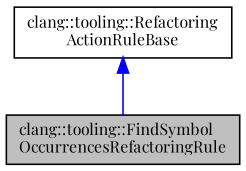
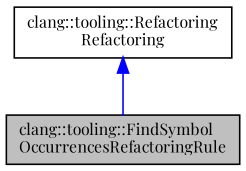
  digraph {
    fontname="Playfair Display"
    node [color=black fontname="Playfair Display" fontsize=10 shape=record]
    n1 [fillcolor=grey75 fontcolor=black height=0.2 label="clang::tooling::FindSymbol\lOccurrencesRefactoringRule" style=filled width=0.4]
-   n2 [height=0.2 label="clang::tooling::Refactoring\lActionRuleBase" width=0.4]
+   n2 [height=0.2 label="clang::tooling::Refactoring\lRefactoring" width=0.4]
    n2 -> n1 [color=blue dir=back fontname="Playfair Display" fontsize=10 labelfontname=Helvetica labelfontsize=10 style=solid]
  }
